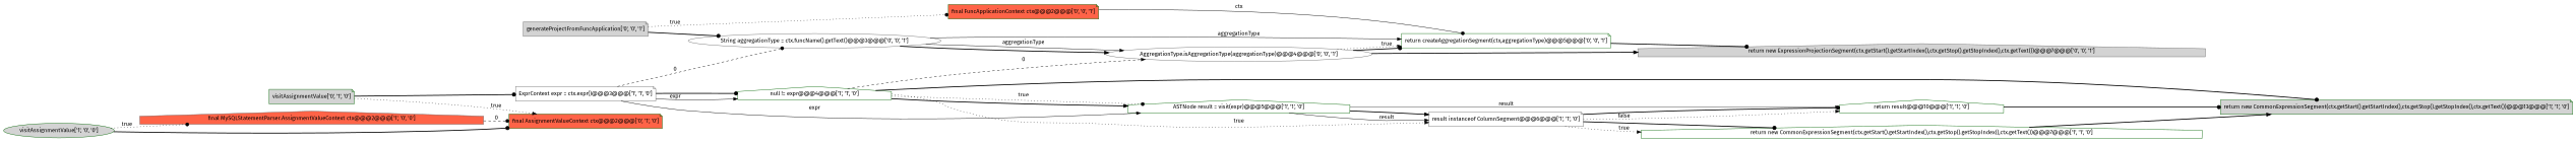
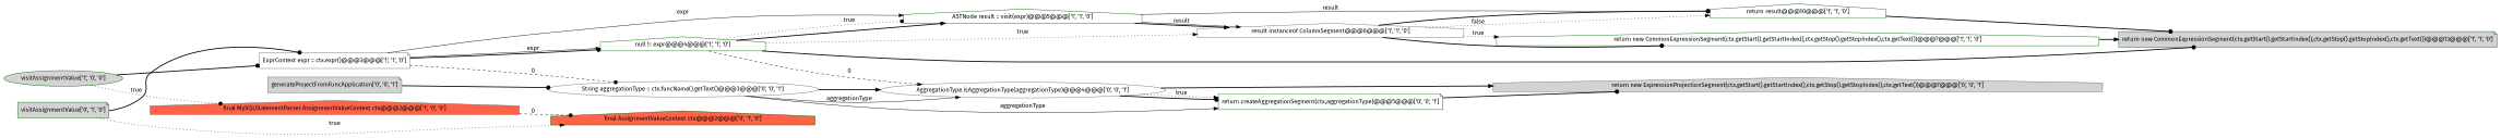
  digraph {
    fontname="Fira Sans"
    rankdir=LR
    node [color=darkgreen fillcolor=white fontname="Fira Sans" shape=note style=filled]
    edge [arrowhead=dot fontname="Fira Sans" style=bold]
    n1 [label="return createAggregationSegment(ctx,aggregationType)@@@5@@@['0', '0', '1']"]
    n2 [color=gray40 fillcolor=lightgray label="return new ExpressionProjectionSegment(ctx.getStart().getStartIndex(),ctx.getStop().getStopIndex(),ctx.getText())@@@7@@@['0', '0', '1']" shape=house]
    n3 [label="ASTNode result = visit(expr)@@@5@@@['1', '1', '0']" shape=house]
    n4 [label="return result@@@10@@@['1', '1', '0']" shape=house]
-   n5 [color=gray40 label="result instanceof ColumnSegment@@@6@@@['1', '1', '0']"]
+   n5 [color=gray40 label="result instanceof ColumnSegment@@@6@@@['1', '1', '0']" shape=house]
    n6 [fillcolor=lightgray label="return new CommonExpressionSegment(ctx.getStart().getStartIndex(),ctx.getStop().getStopIndex(),ctx.getText())@@@13@@@['1', '1', '0']"]
    n7 [label="return new CommonExpressionSegment(ctx.getStart().getStartIndex(),ctx.getStop().getStopIndex(),ctx.getText())@@@7@@@['1', '1', '0']" shape=house]
    n8 [color=gray40 fillcolor=tomato label="final MySQLStatementParser.AssignmentValueContext ctx@@@2@@@['1', '0', '0']" shape=house]
-   n9 [fillcolor=tomato label="final AssignmentValueContext ctx@@@2@@@['0', '1', '0']"]
+   n9 [fillcolor=tomato label="final AssignmentValueContext ctx@@@2@@@['0', '1', '0']" shape=house]
    n10 [color=gray40 label="String aggregationType = ctx.funcName().getText()@@@3@@@['0', '0', '1']" shape=ellipse]
    n11 [color=gray40 label="AggregationType.isAggregationType(aggregationType)@@@4@@@['0', '0', '1']" shape=ellipse]
    n12 [label="null != expr@@@4@@@['1', '1', '0']" shape=house]
    n13 [color=gray40 fillcolor=lightgray label="generateProjectFromFuncApplication['0', '0', '1']"]
-   n14 [fillcolor=tomato label="final FuncApplicationContext ctx@@@2@@@['0', '0', '1']"]
    n15 [fillcolor=lightgray label="visitAssignmentValue['1', '0', '0']" shape=ellipse]
    n16 [color=gray40 label="ExprContext expr = ctx.expr()@@@3@@@['1', '1', '0']"]
    n17 [fillcolor=lightgray label="visitAssignmentValue['0', '1', '0']"]
    n1 -> n2
-   n3 -> n4 [arrowhead=normal label=result style=solid]
+   n3 -> n4 [label=result style=solid]
    n3 -> n5 [arrowhead=normal]
    n3 -> n5 [arrowhead=normal label=result style=solid]
    n4 -> n6
    n5 -> n4 [arrowhead=normal label=false style=dotted]
    n5 -> n4
    n5 -> n7
    n5 -> n7 [arrowhead=normal label=true style=dotted]
    n7 -> n6 [arrowhead=normal]
    n8 -> n9 [label=0 style=dashed]
    n10 -> n1 [arrowhead=normal label=aggregationType style=solid]
    n10 -> n11 [arrowhead=normal label=aggregationType style=solid]
    n10 -> n11 [arrowhead=normal]
    n11 -> n1 [arrowhead=normal label=true style=dotted]
    n11 -> n1
    n11 -> n2 [arrowhead=normal]
    n12 -> n3 [label=true style=dotted]
    n12 -> n3 [arrowhead=normal]
    n12 -> n5 [arrowhead=normal label=true style=dotted]
    n12 -> n6
    n12 -> n11 [arrowhead=normal label=0 style=dashed]
    n13 -> n10
-   n13 -> n14 [label=true style=dotted]
-   n14 -> n1 [label=ctx style=solid]
    n15 -> n8 [label=true style=dotted]
-   n15 -> n9
+   n15 -> n16
    n16 -> n3 [arrowhead=normal label=expr style=solid]
    n16 -> n10 [label=0 style=dashed]
    n16 -> n12 [arrowhead=normal label=expr style=solid]
    n16 -> n12
    n17 -> n9 [arrowhead=normal label=true style=dotted]
    n17 -> n16
  }
